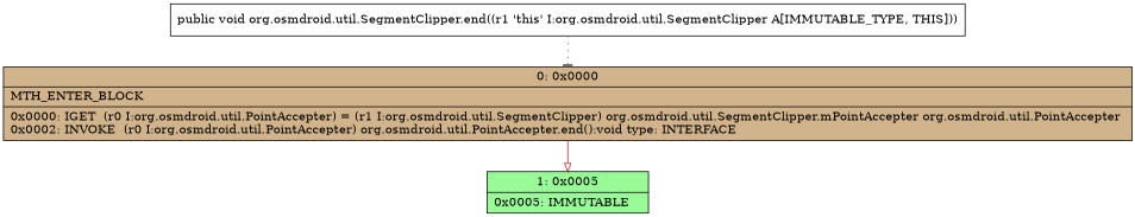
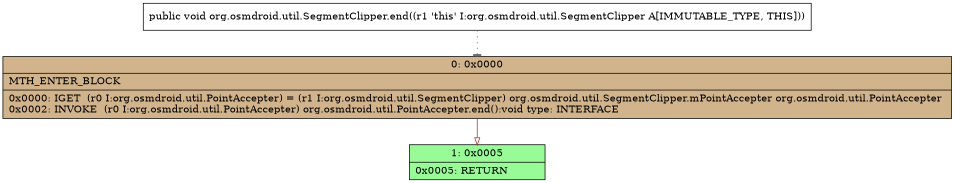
  digraph {
    node [shape=record style=filled]
    n1 [label="{0\:\ 0x0000|MTH_ENTER_BLOCK\l|0x0000: IGET  (r0 I:org.osmdroid.util.PointAccepter) = (r1 I:org.osmdroid.util.SegmentClipper) org.osmdroid.util.SegmentClipper.mPointAccepter org.osmdroid.util.PointAccepter \l0x0002: INVOKE  (r0 I:org.osmdroid.util.PointAccepter) org.osmdroid.util.PointAccepter.end():void type: INTERFACE \l}" fillcolor=tan]
-   n2 [label="{1\:\ 0x0005|0x0005: IMMUTABLE   \l}" fillcolor=palegreen]
+   n2 [label="{1\:\ 0x0005|0x0005: RETURN   \l}" fillcolor=palegreen]
    n3 [label="{public void org.osmdroid.util.SegmentClipper.end((r1 'this' I:org.osmdroid.util.SegmentClipper A[IMMUTABLE_TYPE, THIS])) }" fillcolor=white]
    n1 -> n2 [color=brown style=solid arrowhead=onormal]
    n3 -> n1 [color=gray40 style=dotted arrowhead=tee]
  }
